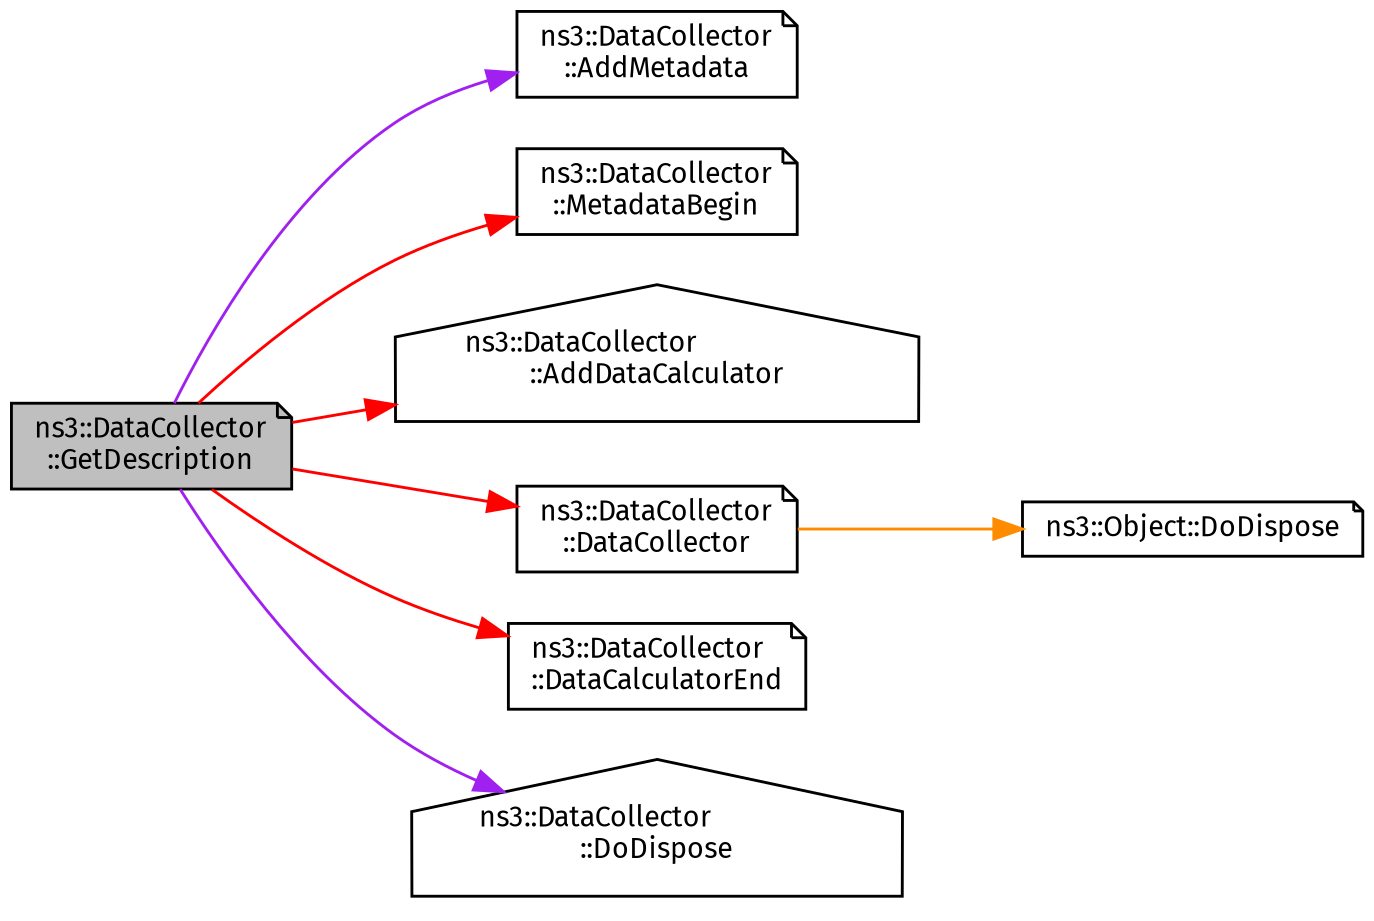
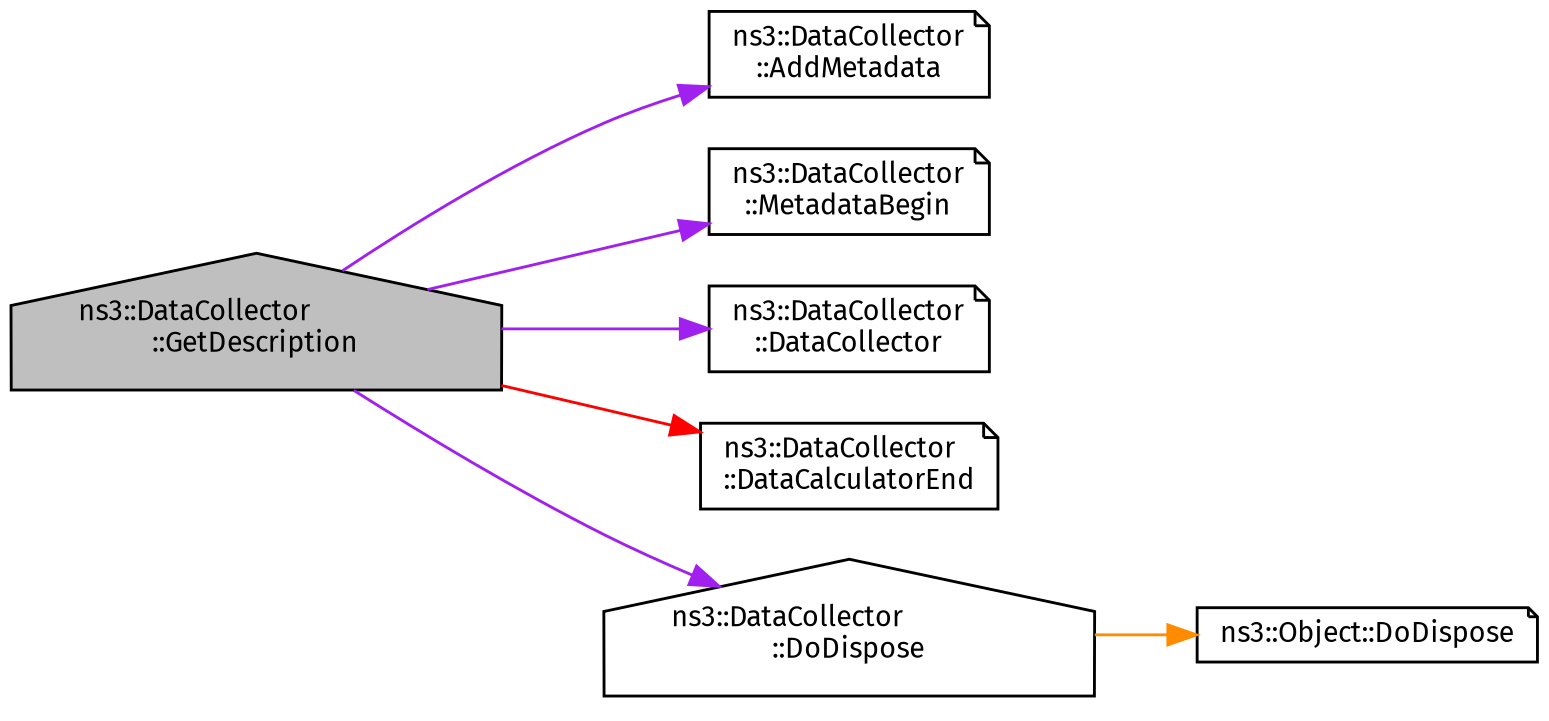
  digraph {
    fontname="Fira Sans"
    rankdir=LR
    node [color=black fillcolor=white fontname="Fira Sans" fontsize=10 shape=note style=filled]
    edge [color=red fontname="Fira Sans" fontsize=10 labelfontname=Helvetica labelfontsize=10 style=solid]
-   n1 [fillcolor=grey75 fontcolor=black height=0.2 label="ns3::DataCollector\l::GetDescription" width=0.4]
+   n1 [fillcolor=grey75 fontcolor=black height=0.2 label="ns3::DataCollector\l::GetDescription" shape=house width=0.4]
    n2 [height=0.2 label="ns3::DataCollector\l::AddMetadata" width=0.4]
    n3 [height=0.2 label="ns3::DataCollector\l::MetadataBegin" width=0.4]
-   n4 [height=0.2 label="ns3::DataCollector\l::AddDataCalculator" shape=house width=0.4]
    n5 [height=0.2 label="ns3::DataCollector\l::DataCollector" width=0.4]
    n6 [height=0.2 label="ns3::DataCollector\l::DataCalculatorEnd" width=0.4]
    n7 [height=0.2 label="ns3::DataCollector\l::DoDispose" shape=house width=0.4]
    n8 [height=0.2 label="ns3::Object::DoDispose" width=0.4]
    n1 -> n2 [color=purple]
-   n1 -> n3
-   n1 -> n4
-   n1 -> n5
+   n1 -> n3 [color=purple]
+   n1 -> n5 [color=purple]
    n1 -> n6
    n1 -> n7 [color=purple]
-   n5 -> n8 [color=darkorange]
+   n7 -> n8 [color=darkorange]
  }
